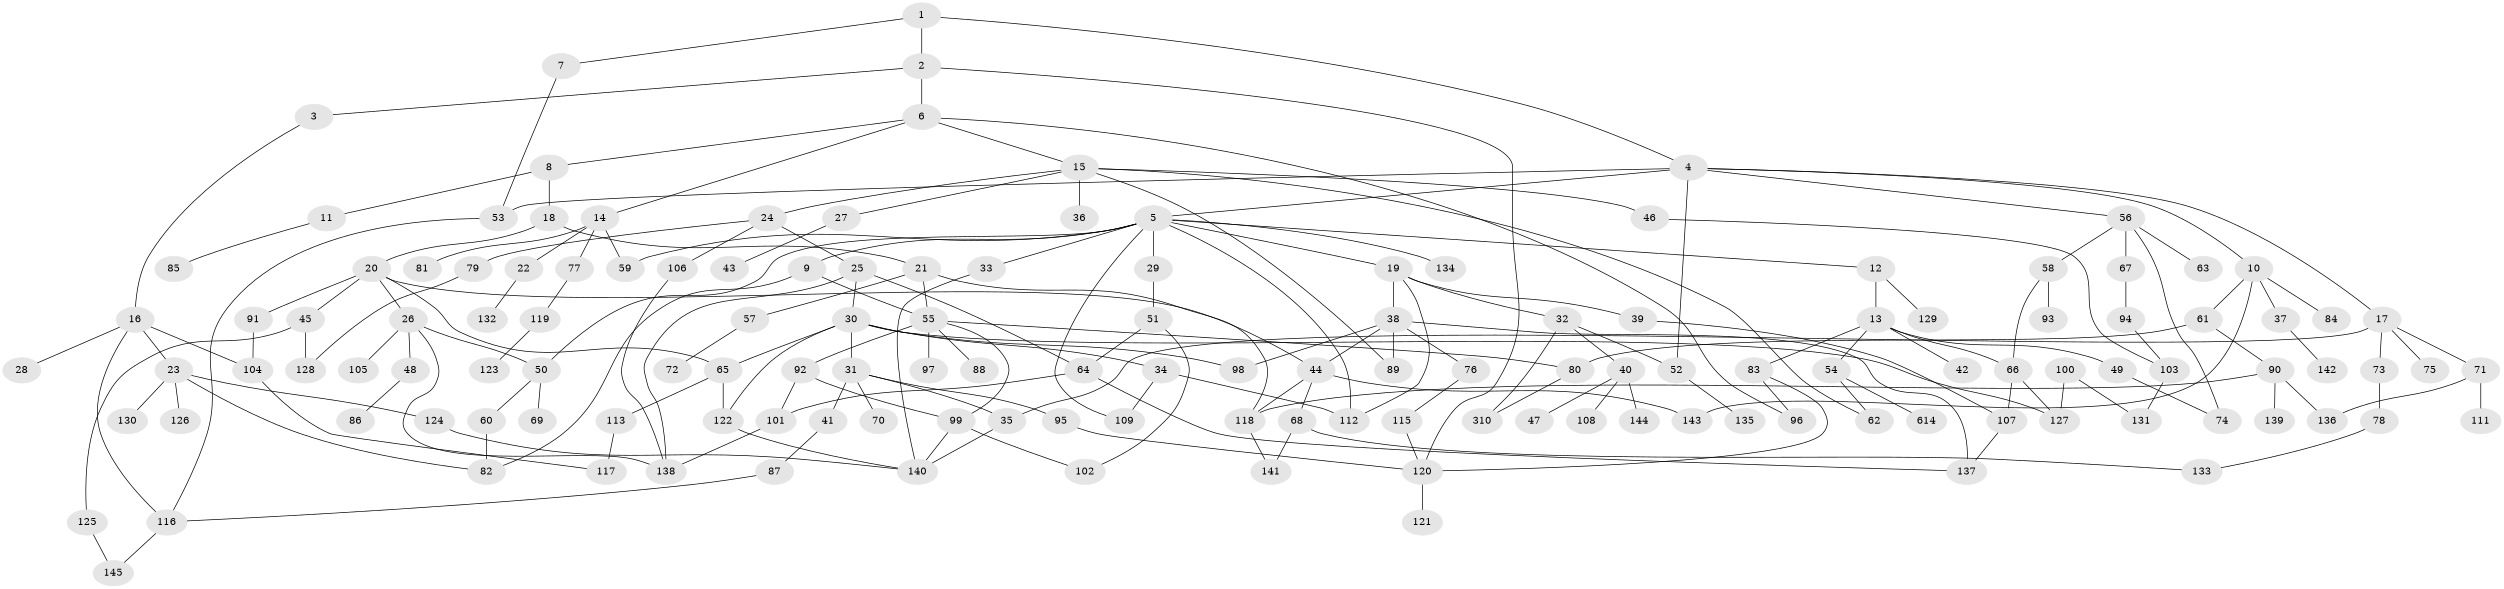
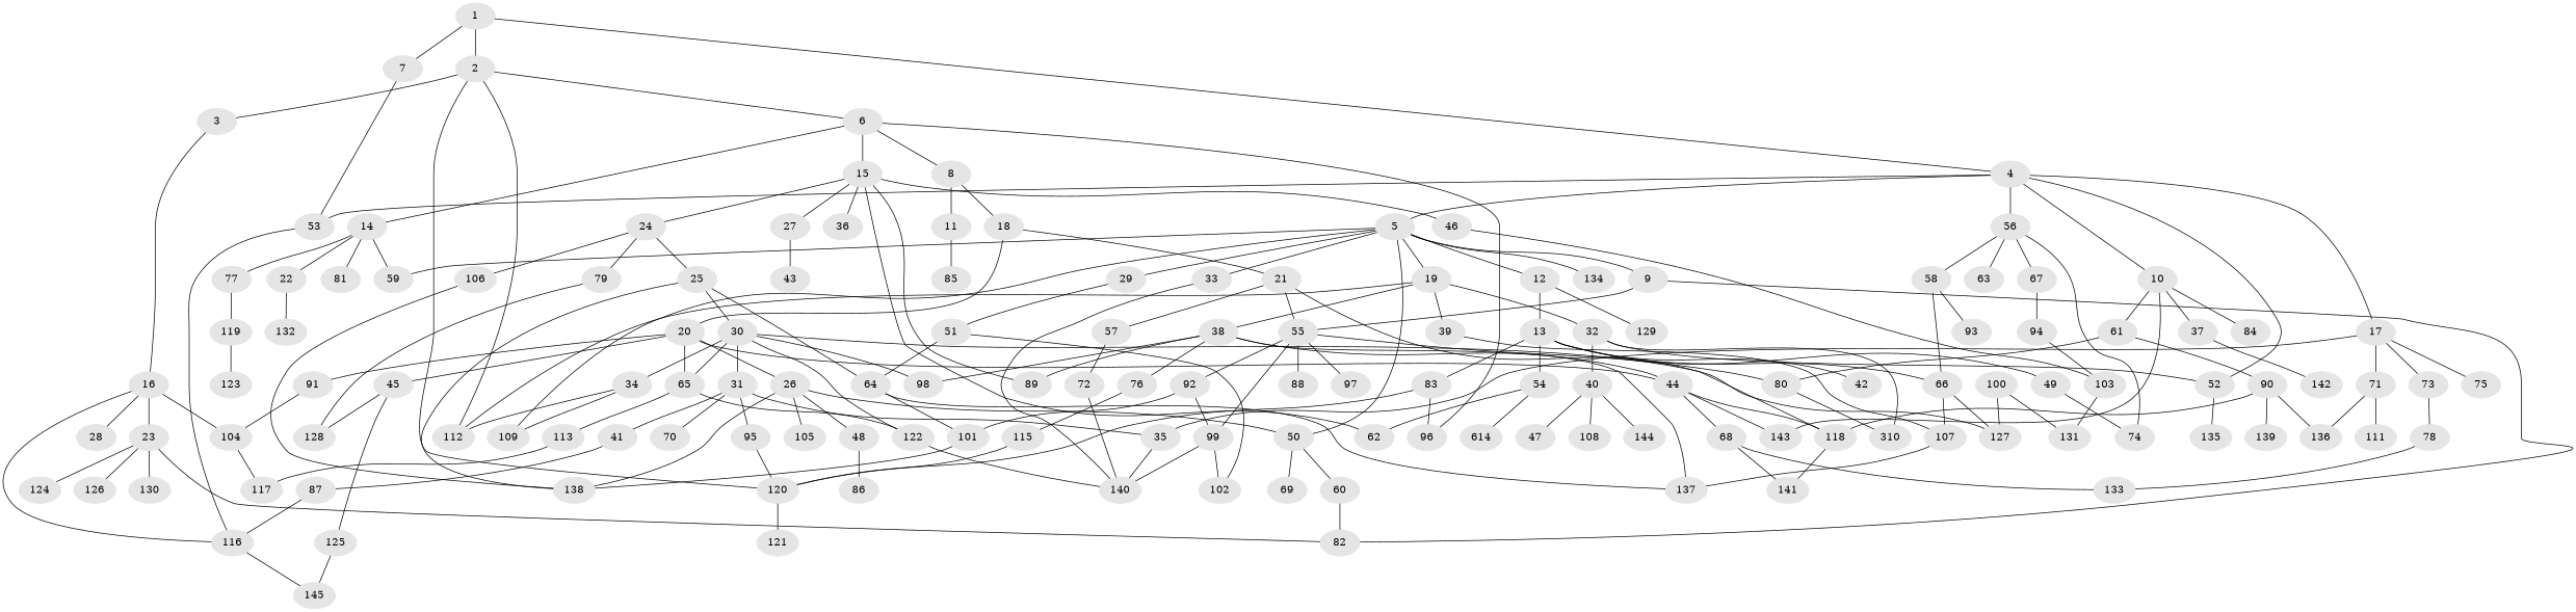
  graph {
    node [color=gray90 style=filled]
    1
    2
    4
    7
    3
    6
    112
    120
    5
    10
    17
    52
    53
    56
    16
    8
    14
    15
    96
    121
    23
    28
    104
    116
    9
    12
    19
    29
    33
    50
    59
    109
    134
    37
    61
    84
    143
    35
    71
    73
    75
    135
    74
    58
    63
    67
    55
    82
    13
    129
    32
    38
    39
    51
    140
    60
    69
    11
    18
    22
    77
    81
    24
    27
    36
    46
    62
    89
    85
    20
    21
    80
    88
    92
    97
    99
    142
    90
    42
    49
    54
    66
    83
    n84 [label=614]
    127
    107
    132
    119
    25
    79
    106
    43
    103
    124
    126
    130
    117
    145
    111
    136
    78
    26
    44
    45
    65
    91
    57
    118
    40
    n110 [label=310]
    98
    76
    137
    138
    48
    105
    68
    125
    128
    122
    113
    72
    141
    30
    64
    31
    34
    101
    86
    102
    41
    70
    95
    87
    47
    108
    144
    115
    133
    131
    93
    94
    139
    100
    123
    1 -- 2
    1 -- 4
    1 -- 7
    2 -- 3
    2 -- 6
-   5 -- 112
+   2 -- 112
    2 -- 120
    4 -- 5
    4 -- 10
    4 -- 17
    4 -- 52
    4 -- 53
    4 -- 56
    7 -- 53
    3 -- 16
    6 -- 8
    6 -- 14
    6 -- 15
    6 -- 96
    120 -- 121
    5 -- 9
    5 -- 12
    5 -- 19
    5 -- 29
    5 -- 33
    5 -- 50
    5 -- 59
    5 -- 109
    5 -- 134
    10 -- 37
    10 -- 61
    10 -- 84
    10 -- 143
    17 -- 35
    17 -- 71
    17 -- 73
    17 -- 75
    52 -- 135
    53 -- 116
    56 -- 74
    56 -- 58
    56 -- 63
    56 -- 67
    16 -- 23
    16 -- 28
    16 -- 104
    16 -- 116
    8 -- 11
    8 -- 18
    14 -- 59
    14 -- 22
    14 -- 77
    14 -- 81
    15 -- 24
    15 -- 27
    15 -- 36
    15 -- 46
    15 -- 62
    15 -- 89
    23 -- 82
    23 -- 124
    23 -- 126
    23 -- 130
    104 -- 117
    116 -- 145
    9 -- 55
    9 -- 82
    12 -- 13
    12 -- 129
    19 -- 112
    19 -- 32
    19 -- 38
    19 -- 39
    29 -- 51
    33 -- 140
    50 -- 60
    50 -- 69
    37 -- 142
    61 -- 80
    61 -- 90
    35 -- 140
    71 -- 111
    71 -- 136
    73 -- 78
    58 -- 66
    58 -- 93
    67 -- 94
    55 -- 80
    55 -- 88
    55 -- 92
    55 -- 97
    55 -- 99
    13 -- 42
    13 -- 49
    13 -- 54
    13 -- 66
    13 -- 83
    32 -- 52
    32 -- 40
    32 -- n110
    38 -- 89
    38 -- 44
    38 -- 98
    38 -- 76
    38 -- 137
    39 -- 107
    51 -- 64
    51 -- 102
    60 -- 82
    11 -- 85
    18 -- 20
    18 -- 21
    22 -- 132
    77 -- 119
    24 -- 25
    24 -- 79
    24 -- 106
    27 -- 43
    46 -- 103
    20 -- 26
    20 -- 44
    20 -- 45
    20 -- 65
    20 -- 91
    21 -- 55
    21 -- 57
    21 -- 118
    80 -- n110
    92 -- 99
    92 -- 101
    99 -- 140
    99 -- 102
    90 -- 136
    90 -- 118
    90 -- 139
    49 -- 74
    54 -- 62
    54 -- n84
    66 -- 127
    66 -- 107
    83 -- 120
    83 -- 96
    107 -- 137
    119 -- 123
    25 -- 138
    25 -- 30
    25 -- 64
    79 -- 128
    106 -- 138
    103 -- 131
-   124 -- 140
+   72 -- 140
    78 -- 133
    26 -- 50
    26 -- 138
    26 -- 48
    26 -- 105
    44 -- 143
    44 -- 118
    44 -- 68
    45 -- 125
    45 -- 128
    65 -- 122
    65 -- 113
    91 -- 104
    57 -- 72
    118 -- 141
    40 -- 47
    40 -- 108
    40 -- 144
    76 -- 115
    48 -- 86
    68 -- 141
    68 -- 133
    125 -- 145
    122 -- 140
    113 -- 117
    30 -- 127
    30 -- 65
    30 -- 98
    30 -- 122
    30 -- 31
    30 -- 34
    64 -- 137
    64 -- 101
    31 -- 35
    31 -- 41
    31 -- 70
    31 -- 95
    34 -- 112
    34 -- 109
    101 -- 138
    41 -- 87
    95 -- 120
    87 -- 116
    115 -- 120
    94 -- 103
    100 -- 127
    100 -- 131
  }
